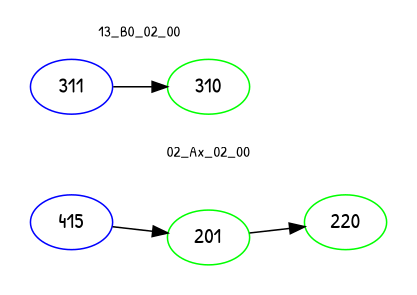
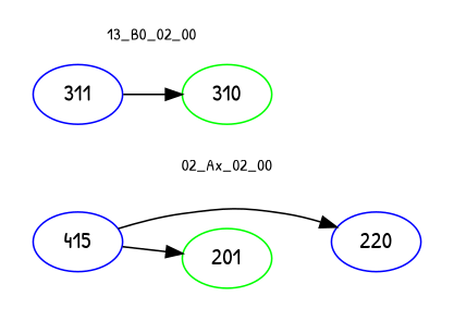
  digraph {
    fontname="Patrick Hand"
    rankdir=LR
    node [color=blue fontname="Patrick Hand"]
    edge [color=black fontname="Patrick Hand"]
    n1 [label=415]
    n2 [color=green label=201]
-   n3 [color=green label=220]
+   n3 [label=220]
    n4 [label=311]
    n5 [color=green label=310]
    subgraph cluster_1 {
      color=white
      fontsize=10
      label="02_Ax_02_00"
      n1
      n2
      n3
    }
    subgraph cluster_2 {
      color=white
      fontsize=10
      label="13_B0_02_00"
      n4
      n5
    }
    n1 -> n2
-   n2 -> n3
+   n1 -> n3
    n4 -> n5
  }
